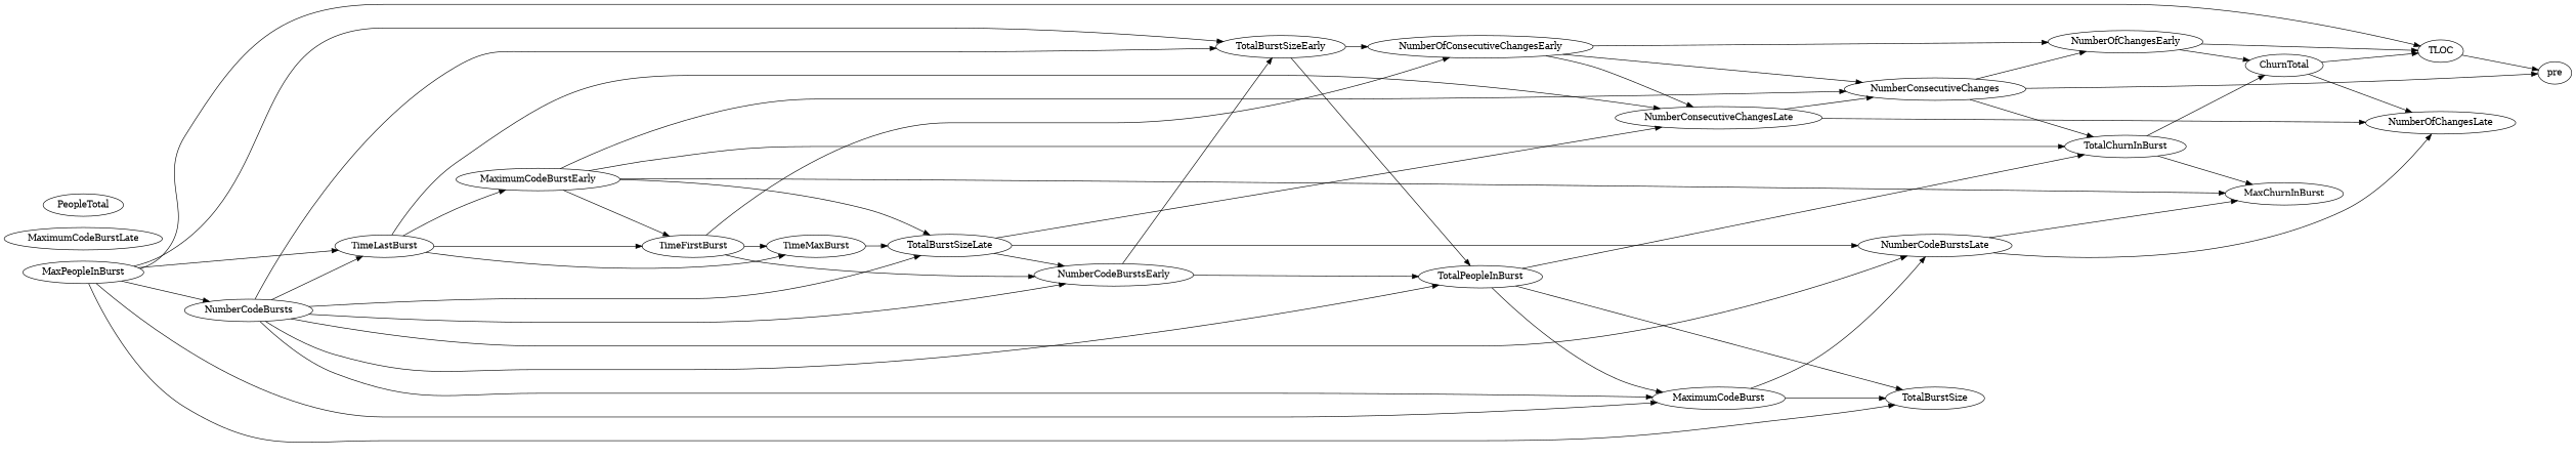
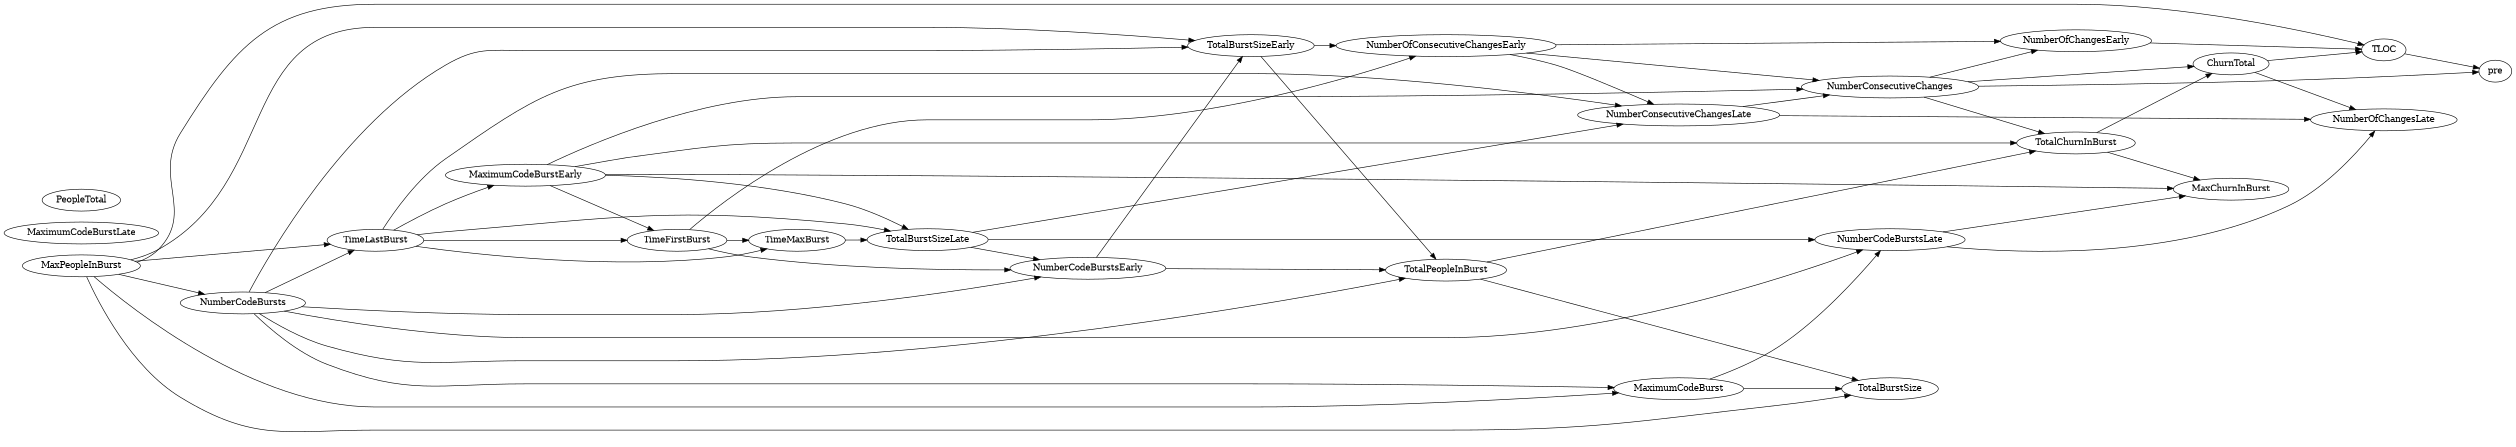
  digraph {
    rankdir=LR
    TotalPeopleInBurst
    TotalChurnInBurst
    MaximumCodeBurst
    TotalBurstSize
    ChurnTotal
    MaxChurnInBurst
    NumberCodeBurstsLate
    MaximumCodeBurstLate
    MaxPeopleInBurst
    TotalBurstSizeEarly
    TimeLastBurst
    NumberCodeBursts
    TLOC
    NumberOfConsecutiveChangesEarly
    TotalBurstSizeLate
    NumberConsecutiveChangesLate
    MaximumCodeBurstEarly
    TimeFirstBurst
    TimeMaxBurst
    NumberCodeBurstsEarly
    pre
    NumberOfChangesLate
    NumberConsecutiveChanges
    NumberOfChangesEarly
    PeopleTotal
    TotalPeopleInBurst -> TotalChurnInBurst
-   TotalPeopleInBurst -> MaximumCodeBurst
    TotalPeopleInBurst -> TotalBurstSize
    TotalChurnInBurst -> ChurnTotal
    TotalChurnInBurst -> MaxChurnInBurst
    MaximumCodeBurst -> TotalBurstSize
    MaximumCodeBurst -> NumberCodeBurstsLate
    ChurnTotal -> TLOC
    ChurnTotal -> NumberOfChangesLate
    NumberCodeBurstsLate -> MaxChurnInBurst
    NumberCodeBurstsLate -> NumberOfChangesLate
    MaxPeopleInBurst -> MaximumCodeBurst
    MaxPeopleInBurst -> TotalBurstSize
    MaxPeopleInBurst -> TotalBurstSizeEarly
    MaxPeopleInBurst -> TimeLastBurst
    MaxPeopleInBurst -> NumberCodeBursts
    MaxPeopleInBurst -> TLOC
    TotalBurstSizeEarly -> TotalPeopleInBurst
    TotalBurstSizeEarly -> NumberOfConsecutiveChangesEarly
-   NumberCodeBursts -> TotalBurstSizeLate
+   TimeLastBurst -> TotalBurstSizeLate
    TimeLastBurst -> NumberConsecutiveChangesLate
    TimeLastBurst -> MaximumCodeBurstEarly
    TimeLastBurst -> TimeFirstBurst
    TimeLastBurst -> TimeMaxBurst
    NumberCodeBursts -> TotalPeopleInBurst
    NumberCodeBursts -> MaximumCodeBurst
    NumberCodeBursts -> NumberCodeBurstsLate
    NumberCodeBursts -> TotalBurstSizeEarly
    NumberCodeBursts -> TimeLastBurst
    NumberCodeBursts -> NumberCodeBurstsEarly
    TLOC -> pre
    NumberOfConsecutiveChangesEarly -> NumberConsecutiveChangesLate
    NumberOfConsecutiveChangesEarly -> NumberConsecutiveChanges
    NumberOfConsecutiveChangesEarly -> NumberOfChangesEarly
    TotalBurstSizeLate -> NumberCodeBurstsLate
    TotalBurstSizeLate -> NumberConsecutiveChangesLate
    TotalBurstSizeLate -> NumberCodeBurstsEarly
    NumberConsecutiveChangesLate -> NumberOfChangesLate
    NumberConsecutiveChangesLate -> NumberConsecutiveChanges
    MaximumCodeBurstEarly -> TotalChurnInBurst
    MaximumCodeBurstEarly -> MaxChurnInBurst
    MaximumCodeBurstEarly -> TotalBurstSizeLate
    MaximumCodeBurstEarly -> TimeFirstBurst
    MaximumCodeBurstEarly -> NumberConsecutiveChanges
    TimeFirstBurst -> NumberOfConsecutiveChangesEarly
    TimeFirstBurst -> TimeMaxBurst
    TimeFirstBurst -> NumberCodeBurstsEarly
    TimeMaxBurst -> TotalBurstSizeLate
    NumberCodeBurstsEarly -> TotalPeopleInBurst
    NumberCodeBurstsEarly -> TotalBurstSizeEarly
    NumberConsecutiveChanges -> TotalChurnInBurst
    NumberConsecutiveChanges -> pre
    NumberConsecutiveChanges -> NumberOfChangesEarly
-   NumberOfChangesEarly -> ChurnTotal
+   NumberConsecutiveChanges -> ChurnTotal
    NumberOfChangesEarly -> TLOC
  }
